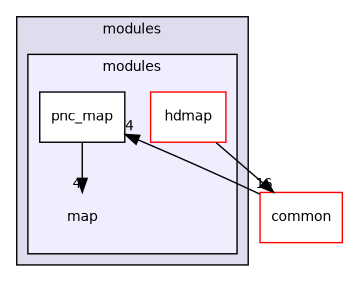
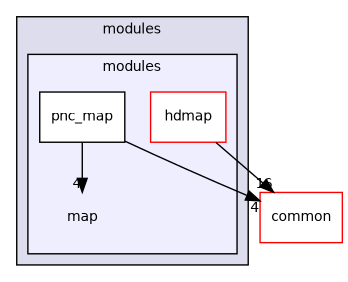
  digraph {
    compound=true
    node [fontname=Helvetica fontsize=10 shape=box color=red fillcolor=white style=filled]
    edge [headlabel=4 labeldistance=1.5 labelfontname=Helvetica labelfontsize=10]
    n1 [label=map shape=plaintext color="" fillcolor="" style=""]
    n2 [label=hdmap]
    n3 [color=black label=pnc_map]
    n4 [label=common]
    subgraph cluster_1 {
      bgcolor="#ddddee"
      fontname=Helvetica
      fontsize=10
      label=modules
      pencolor=black
      subgraph cluster_2 {
        bgcolor="#eeeeff"
        fontname=Helvetica
        fontsize=10
        label=modules
        pencolor=black
        n1
        n2
        n3
      }
    }
    n2 -> n4 [headlabel=16]
    n3 -> n1
-   n4 -> n3
+   n3 -> n4
  }
